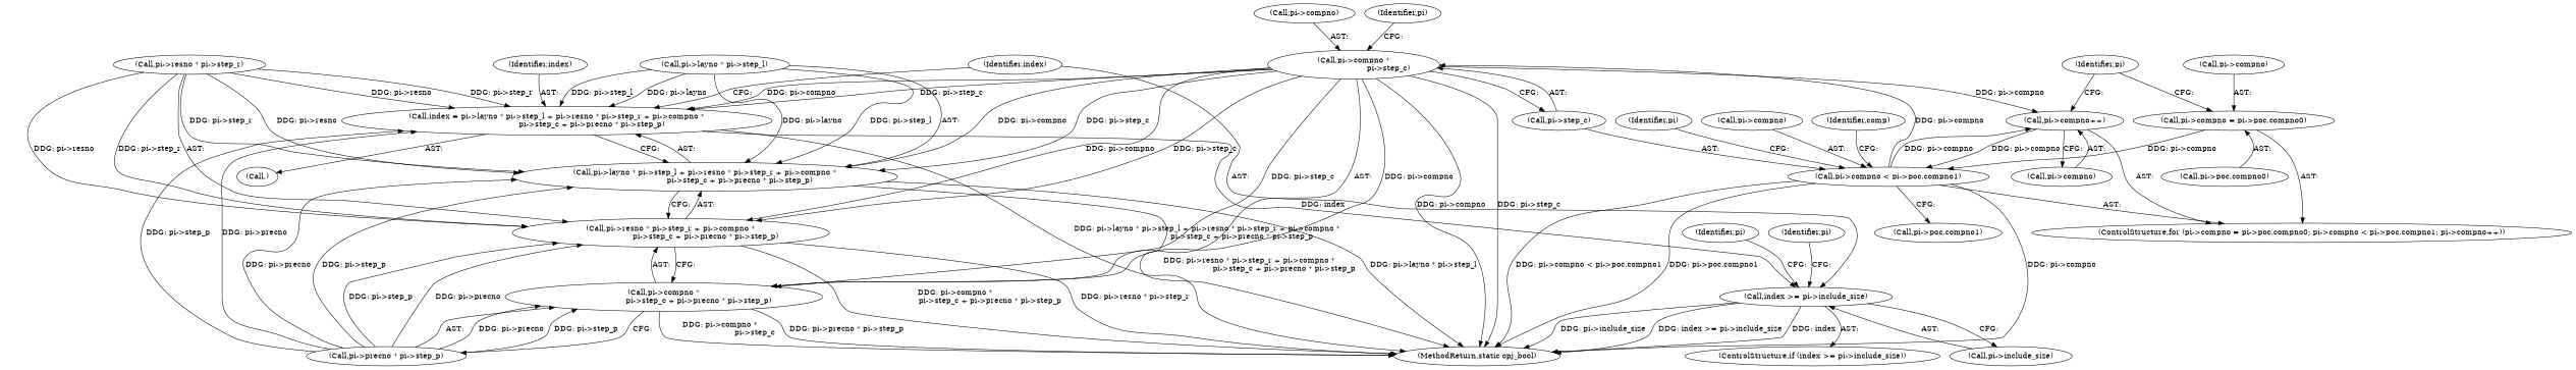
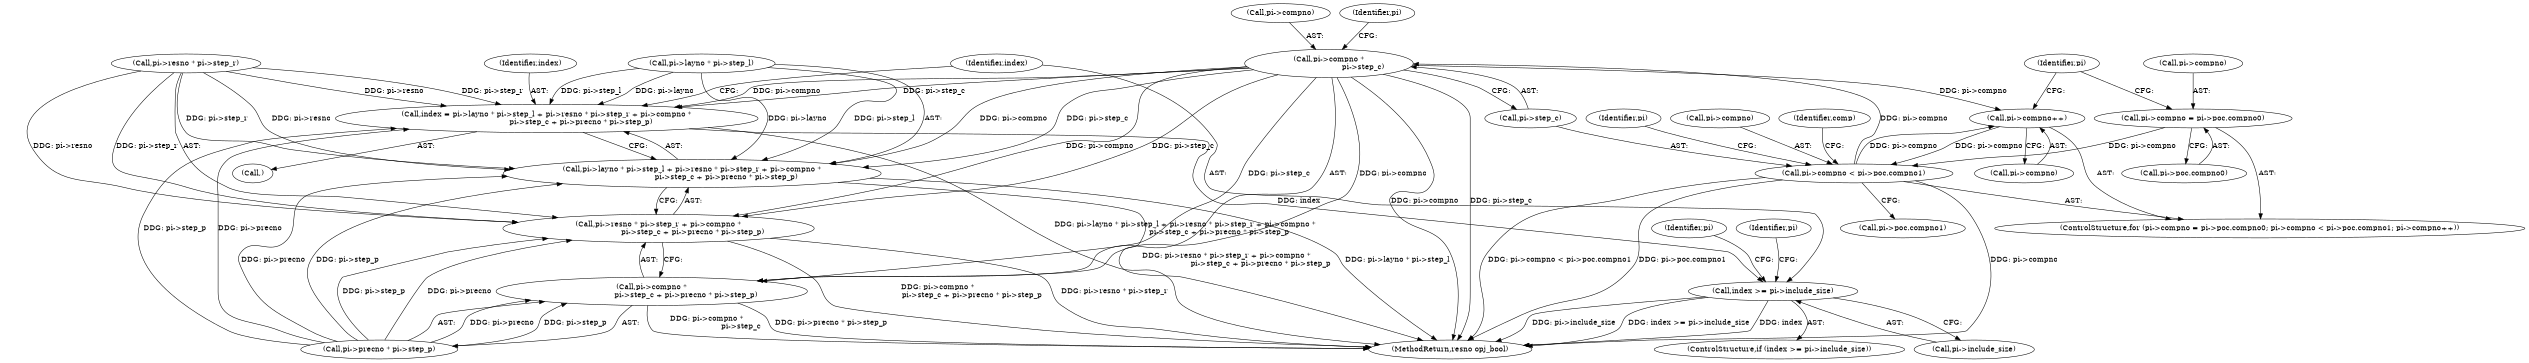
  digraph {
    n1 [label="(Call,pi->compno *\n                             pi->step_c)"]
    n2 [label="(Call,pi->compno++)"]
    n3 [label="(Call,index = pi->layno * pi->step_l + pi->resno * pi->step_r + pi->compno *\n                             pi->step_c + pi->precno * pi->step_p)"]
    n4 [label="(Call,pi->layno * pi->step_l + pi->resno * pi->step_r + pi->compno *\n                             pi->step_c + pi->precno * pi->step_p)"]
    n5 [label="(Call,pi->resno * pi->step_r + pi->compno *\n                             pi->step_c + pi->precno * pi->step_p)"]
    n6 [label="(Call,pi->compno *\n                             pi->step_c + pi->precno * pi->step_p)"]
-   n7 [label="(MethodReturn,static opj_bool)"]
+   n7 [label="(MethodReturn,resno opj_bool)"]
    n8 [label="(Call,pi->step_c)"]
    n9 [label="(Call,pi->compno < pi->poc.compno1)"]
    n10 [label="(ControlStructure,for (pi->compno = pi->poc.compno0; pi->compno < pi->poc.compno1; pi->compno++))"]
    n11 [label="(Call,pi->compno)"]
    n12 [label="(Call,index >= pi->include_size)"]
    n13 [label="(Call,)"]
    n14 [label="(Call,pi->precno * pi->step_p)"]
    n15 [label="(Call,pi->poc.compno1)"]
    n16 [label="(Call,pi->compno = pi->poc.compno0)"]
    n17 [label="(Call,pi->poc.compno0)"]
    n18 [label="(ControlStructure,if (index >= pi->include_size))"]
    n19 [label="(Call,pi->include_size)"]
    n20 [label="(Identifier,pi)"]
    n21 [label="(Identifier,pi)"]
    n22 [label="(Call,pi->compno)"]
    n23 [label="(Identifier,pi)"]
    n24 [label="(Call,pi->compno)"]
    n25 [label="(Identifier,pi)"]
    n26 [label="(Identifier,index)"]
    n27 [label="(Identifier,comp)"]
    n28 [label="(Identifier,pi)"]
    n29 [label="(Call,pi->compno)"]
    n30 [label="(Call,pi->resno * pi->step_r)"]
    n31 [label="(Call,pi->layno * pi->step_l)"]
    n32 [label="(Identifier,index)"]
    n1 -> n2 [label="DDG: pi->compno"]
    n1 -> n3 [label="DDG: pi->compno"]
    n1 -> n3 [label="DDG: pi->step_c"]
    n1 -> n4 [label="DDG: pi->compno"]
    n1 -> n4 [label="DDG: pi->step_c"]
    n1 -> n5 [label="DDG: pi->compno"]
    n1 -> n5 [label="DDG: pi->step_c"]
    n1 -> n6 [label="AST: "]
    n1 -> n6 [label="DDG: pi->compno"]
    n1 -> n6 [label="DDG: pi->step_c"]
    n1 -> n7 [label="DDG: pi->compno"]
    n1 -> n7 [label="DDG: pi->step_c"]
    n1 -> n8 [label="CFG: "]
    n2 -> n9 [label="DDG: pi->compno"]
    n2 -> n10 [label="AST: "]
    n2 -> n11 [label="CFG: "]
    n3 -> n4 [label="CFG: "]
    n3 -> n7 [label="DDG: pi->layno * pi->step_l + pi->resno * pi->step_r + pi->compno *\n                             pi->step_c + pi->precno * pi->step_p"]
    n3 -> n12 [label="DDG: index"]
    n3 -> n13 [label="AST: "]
    n4 -> n3 [label="AST: "]
    n4 -> n5 [label="CFG: "]
    n4 -> n7 [label="DDG: pi->layno * pi->step_l"]
    n4 -> n7 [label="DDG: pi->resno * pi->step_r + pi->compno *\n                             pi->step_c + pi->precno * pi->step_p"]
    n5 -> n4 [label="AST: "]
    n5 -> n6 [label="CFG: "]
    n5 -> n7 [label="DDG: pi->compno *\n                             pi->step_c + pi->precno * pi->step_p"]
    n5 -> n7 [label="DDG: pi->resno * pi->step_r"]
    n6 -> n5 [label="AST: "]
    n6 -> n7 [label="DDG: pi->precno * pi->step_p"]
    n6 -> n7 [label="DDG: pi->compno *\n                             pi->step_c"]
-   n6 -> n14 [label="CFG: "]
+   n6 -> n14 [label="AST: "]
    n8 -> n1 [label="AST: "]
    n8 -> n9 [label="AST: "]
    n9 -> n1 [label="DDG: pi->compno"]
    n9 -> n2 [label="DDG: pi->compno"]
    n9 -> n7 [label="DDG: pi->compno"]
    n9 -> n7 [label="DDG: pi->compno < pi->poc.compno1"]
    n9 -> n7 [label="DDG: pi->poc.compno1"]
    n9 -> n10 [label="AST: "]
    n9 -> n15 [label="CFG: "]
    n11 -> n2 [label="AST: "]
    n12 -> n7 [label="DDG: pi->include_size"]
    n12 -> n7 [label="DDG: index >= pi->include_size"]
    n12 -> n7 [label="DDG: index"]
    n12 -> n18 [label="AST: "]
    n12 -> n19 [label="CFG: "]
    n14 -> n3 [label="DDG: pi->precno"]
    n14 -> n3 [label="DDG: pi->step_p"]
    n14 -> n4 [label="DDG: pi->precno"]
    n14 -> n4 [label="DDG: pi->step_p"]
    n14 -> n5 [label="DDG: pi->precno"]
    n14 -> n5 [label="DDG: pi->step_p"]
    n14 -> n6 [label="AST: "]
    n14 -> n6 [label="DDG: pi->precno"]
    n14 -> n6 [label="DDG: pi->step_p"]
    n16 -> n9 [label="DDG: pi->compno"]
    n16 -> n10 [label="AST: "]
+   n16 -> n17 [label="CFG: "]
    n17 -> n16 [label="AST: "]
    n19 -> n12 [label="AST: "]
    n20 -> n9 [label="CFG: "]
    n21 -> n2 [label="CFG: "]
    n21 -> n16 [label="CFG: "]
    n22 -> n1 [label="AST: "]
    n23 -> n12 [label="CFG: "]
    n24 -> n9 [label="AST: "]
    n25 -> n1 [label="CFG: "]
    n26 -> n3 [label="CFG: "]
    n26 -> n12 [label="AST: "]
    n27 -> n9 [label="CFG: "]
    n28 -> n12 [label="CFG: "]
    n29 -> n16 [label="AST: "]
    n30 -> n3 [label="DDG: pi->resno"]
    n30 -> n3 [label="DDG: pi->step_r"]
    n30 -> n4 [label="DDG: pi->resno"]
    n30 -> n4 [label="DDG: pi->step_r"]
    n30 -> n5 [label="AST: "]
    n30 -> n5 [label="DDG: pi->resno"]
    n30 -> n5 [label="DDG: pi->step_r"]
    n31 -> n3 [label="DDG: pi->layno"]
    n31 -> n3 [label="DDG: pi->step_l"]
    n31 -> n4 [label="AST: "]
    n31 -> n4 [label="DDG: pi->layno"]
    n31 -> n4 [label="DDG: pi->step_l"]
    n32 -> n3 [label="AST: "]
  }
